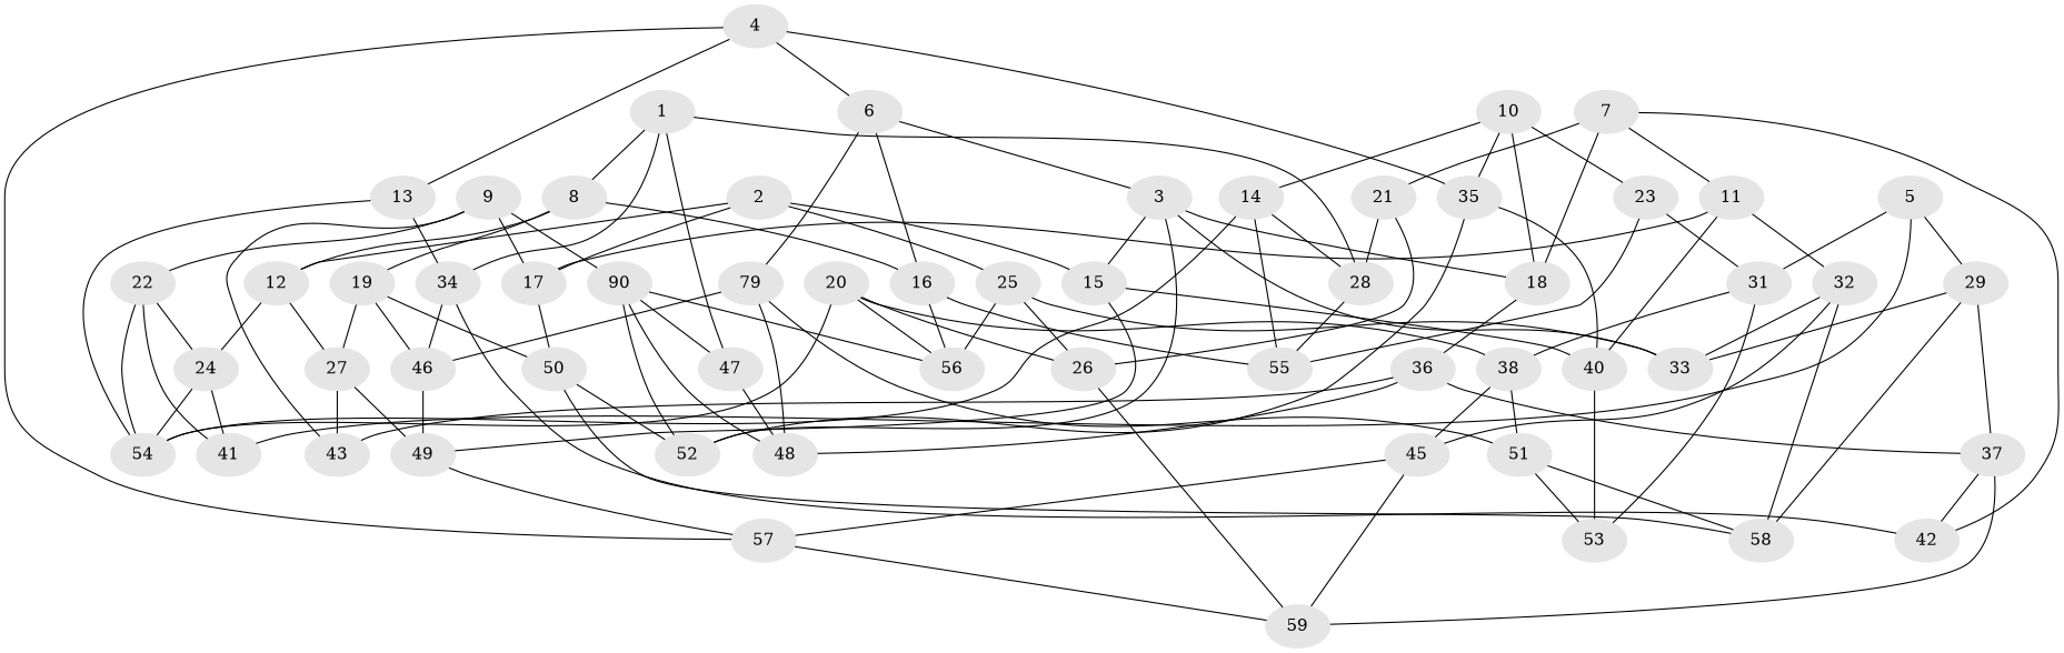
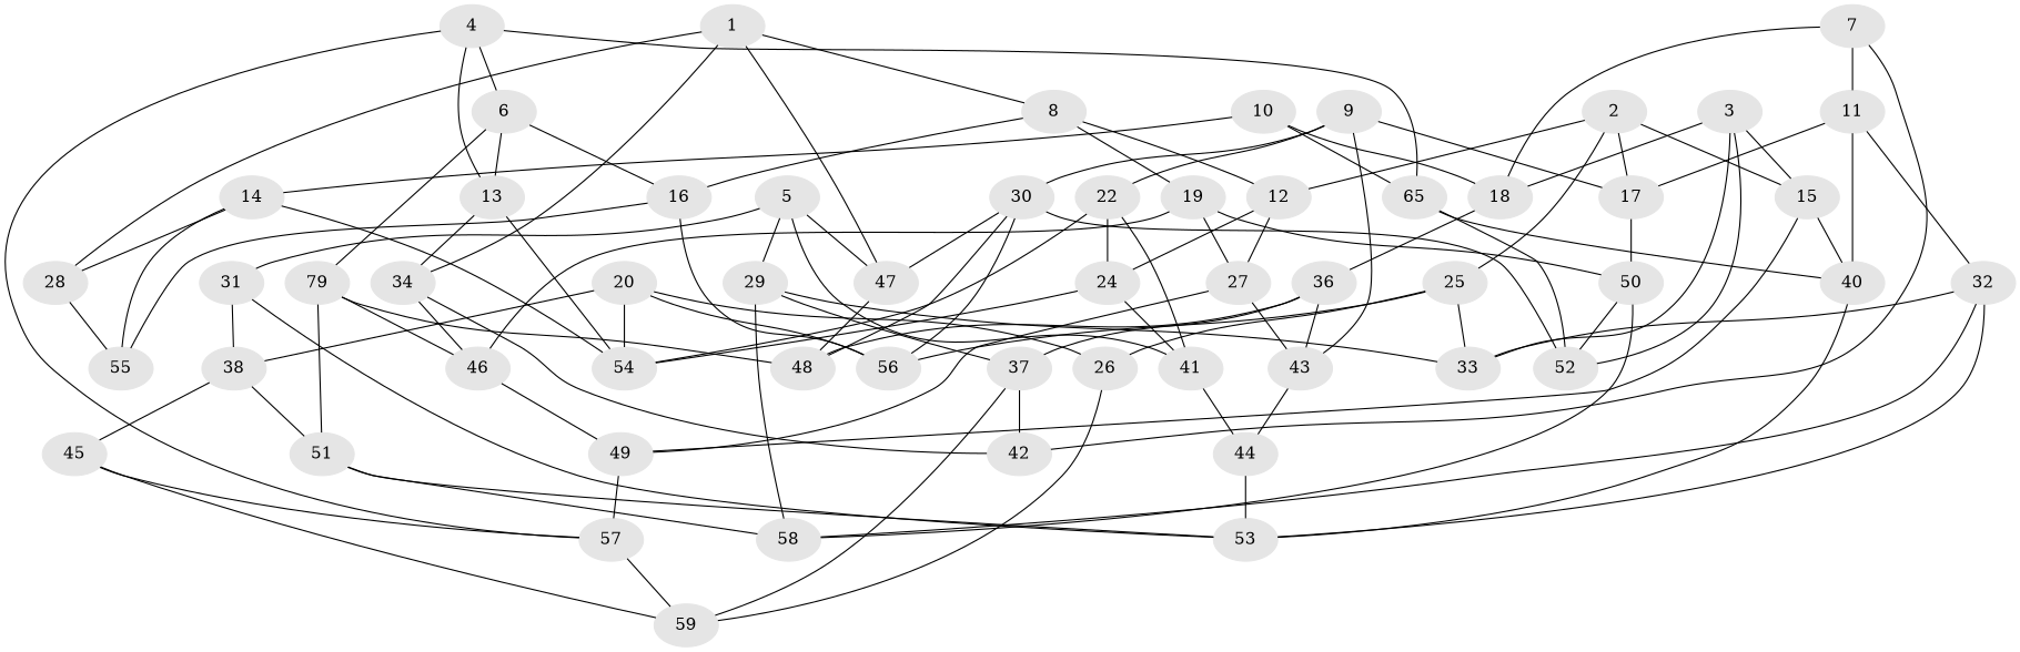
  graph {
    node [color=gray90 style=filled]
    1
    8
    28
    34
    47
    12
    16
    19
    55
    42
    46
    48
    2
    15
    17
    25
    24
    27
    40
    49
    50
    33
    56
    26
    3
    18
    52
    36
    4
    6
    13
-   35
+   35 [label=65]
    57
    n34 [label=79]
    54
    59
    5
    29
    31
    41
    37
    58
    38
    53
+   44
    51
    7
    11
-   21
    32
    9
    22
-   30 [label=90]
+   30
    43
    10
    14
-   23
    45
    20
    1 -- 8
    1 -- 28
    1 -- 34
    1 -- 47
    8 -- 12
    8 -- 16
    8 -- 19
    28 -- 55
    34 -- 42
    34 -- 46
    47 -- 48
    12 -- 24
    12 -- 27
    16 -- 55
    16 -- 56
    19 -- 46
    19 -- 27
    19 -- 50
    46 -- 49
    2 -- 12
    2 -- 15
    2 -- 17
    2 -- 25
    15 -- 40
    15 -- 49
    17 -- 50
    25 -- 33
    25 -- 56
    25 -- 26
    24 -- 54
    24 -- 41
    27 -- 49
    27 -- 43
    40 -- 53
    49 -- 57
    50 -- 52
    50 -- 58
    26 -- 59
    3 -- 15
    3 -- 33
    3 -- 18
    3 -- 52
    18 -- 36
    36 -- 48
    36 -- 37
    36 -- 43
    4 -- 6
    4 -- 13
    4 -- 35
    4 -- 57
    6 -- 16
-   6 -- 3
+   6 -- 13
    6 -- n34
    13 -- 34
    13 -- 54
    35 -- 40
    35 -- 52
    57 -- 59
    n34 -- 46
    n34 -- 48
    n34 -- 51
+   5 -- 47
    5 -- 29
    5 -- 31
    5 -- 41
    29 -- 33
    29 -- 37
    29 -- 58
    31 -- 38
    31 -- 53
+   41 -- 44
    37 -- 42
    37 -- 59
    38 -- 51
    38 -- 45
+   44 -- 53
    51 -- 58
    51 -- 53
    7 -- 42
    7 -- 18
    7 -- 11
-   7 -- 21
    11 -- 17
    11 -- 40
    11 -- 32
-   21 -- 28
-   21 -- 26
    32 -- 33
    32 -- 58
-   32 -- 45
+   32 -- 53
    9 -- 17
    9 -- 22
    9 -- 30
    9 -- 43
    22 -- 24
    22 -- 54
    22 -- 41
    30 -- 47
    30 -- 48
    30 -- 56
    30 -- 52
+   43 -- 44
    10 -- 18
    10 -- 35
    10 -- 14
-   10 -- 23
    14 -- 28
    14 -- 55
    14 -- 54
-   23 -- 55
-   23 -- 31
    45 -- 57
    45 -- 59
    20 -- 56
    20 -- 26
    20 -- 54
    20 -- 38
  }
